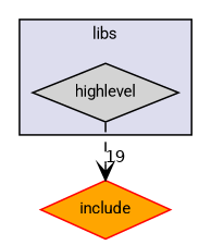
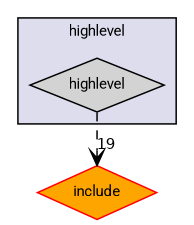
  digraph {
    compound=true
    fontname=Roboto
    node [fontname=Roboto fontsize=10 shape=diamond style=filled]
    n1 [fillcolor=lightgrey label=highlevel pencolor=black]
    n2 [color=red fillcolor=orange label=include]
    subgraph cluster_1 {
      bgcolor="#ddddee"
      fontsize=10
-     label=libs
+     label=highlevel
      pencolor=black
      n1
    }
    n1 -> n2 [headlabel=19 labeldistance=1.5 labelfontname=Helvetica labelfontsize=10 style=dashed arrowhead=vee fontname=Roboto]
  }
